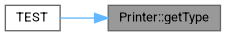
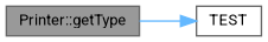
  digraph {
    rankdir=RL
    fontname=Roboto
    node [fontname=Roboto fontsize=10 shape=box style=filled]
    n1 [color=gray40 fillcolor=grey60 fontcolor=black height=0.2 label="Printer::getType" width=0.4]
    n2 [color=grey40 fillcolor=white height=0.2 label=TEST width=0.4]
-   n1 -> n2 [color=steelblue1 dir=back fontname=Roboto fontsize=10 labelfontname=Helvetica labelfontsize=10 style=solid]
+   n2 -> n1 [color=steelblue1 dir=back fontname=Roboto fontsize=10 labelfontname=Helvetica labelfontsize=10 style=solid]
  }
